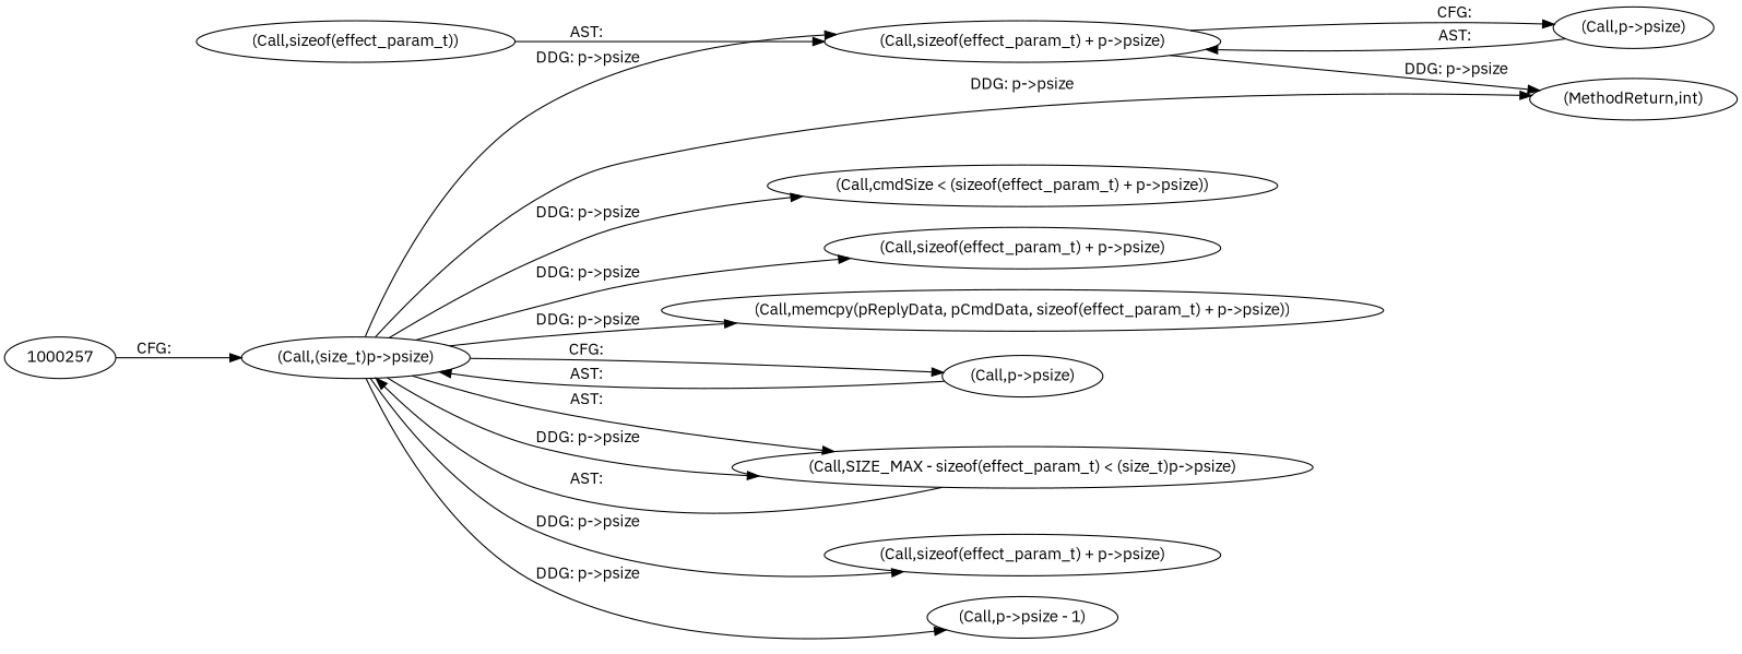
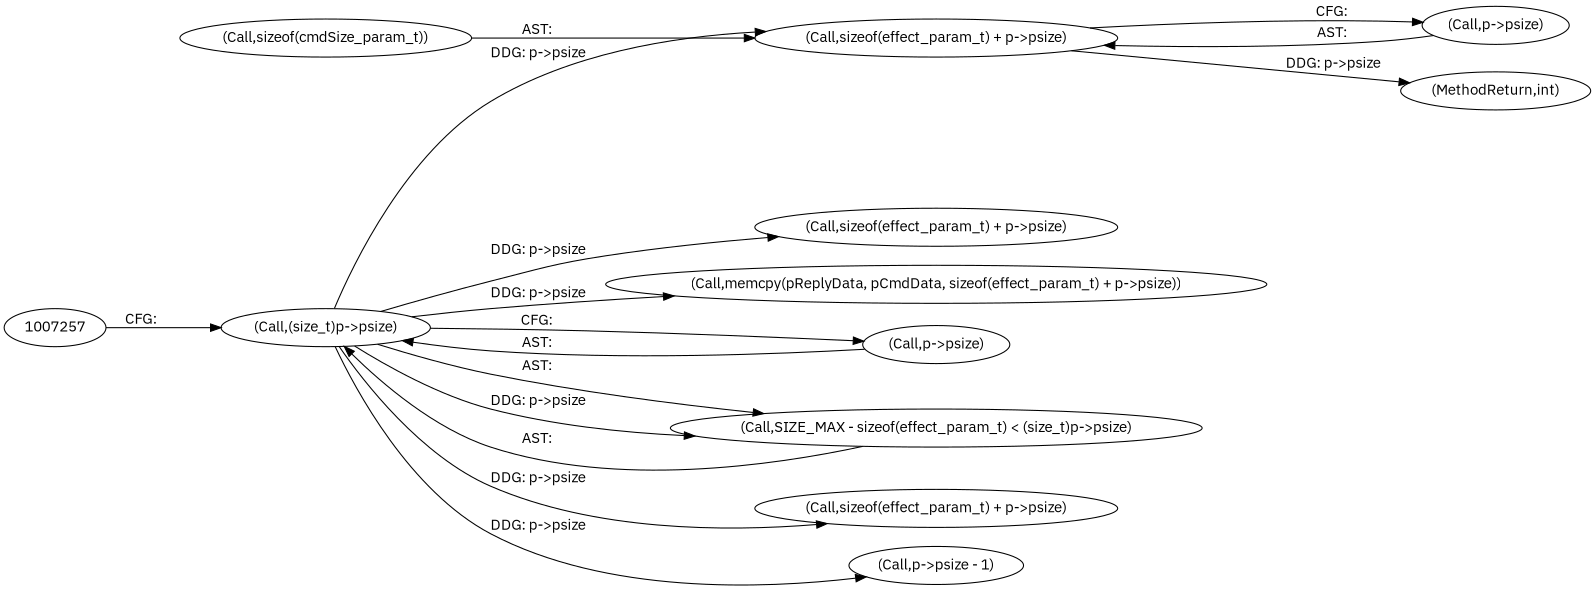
  digraph {
    fontname="IBM Plex Sans"
    rankdir=LR
    node [fontname="IBM Plex Sans"]
    edge [fontname="IBM Plex Sans"]
    n1 [label="(Call,sizeof(effect_param_t) + p->psize)"]
    n2 [label="(Call,p->psize)"]
    n3 [label="(MethodReturn,int)"]
    n4 [label="(Call,(size_t)p->psize)"]
-   n5 [label="(Call,cmdSize < (sizeof(effect_param_t) + p->psize))"]
    n6 [label="(Call,sizeof(effect_param_t) + p->psize)"]
    n7 [label="(Call,memcpy(pReplyData, pCmdData, sizeof(effect_param_t) + p->psize))"]
    n8 [label="(Call,p->psize)"]
    n9 [label="(Call,SIZE_MAX - sizeof(effect_param_t) < (size_t)p->psize)"]
    n10 [label="(Call,sizeof(effect_param_t) + p->psize)"]
    n11 [label="(Call,p->psize - 1)"]
-   n12 [label="(Call,sizeof(effect_param_t))"]
-   1000257
+   n12 [label="(Call,sizeof(cmdSize_param_t))"]
+   1000257 [label=1007257]
    n1 -> n2 [label="CFG: "]
    n1 -> n3 [label="DDG: p->psize"]
    n2 -> n1 [label="AST: "]
    n4 -> n1 [label="DDG: p->psize"]
-   n4 -> n3 [label="DDG: p->psize"]
-   n4 -> n5 [label="DDG: p->psize"]
    n4 -> n6 [label="DDG: p->psize"]
    n4 -> n7 [label="DDG: p->psize"]
    n4 -> n8 [label="CFG: "]
    n4 -> n9 [label="AST: "]
    n4 -> n9 [label="DDG: p->psize"]
    n4 -> n10 [label="DDG: p->psize"]
    n4 -> n11 [label="DDG: p->psize"]
    n8 -> n4 [label="AST: "]
    n9 -> n4 [label="AST: "]
    n12 -> n1 [label="AST: "]
    1000257 -> n4 [label="CFG: "]
  }
